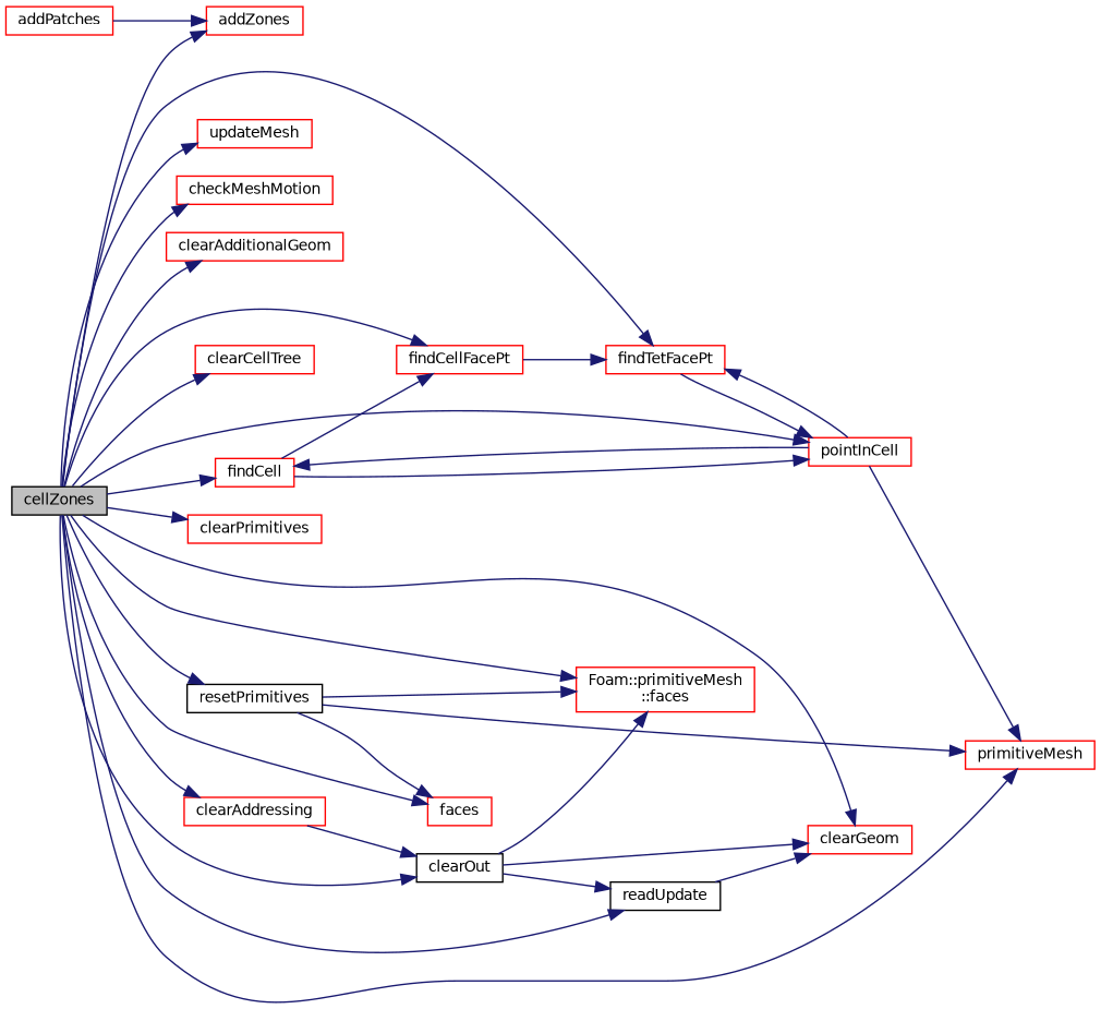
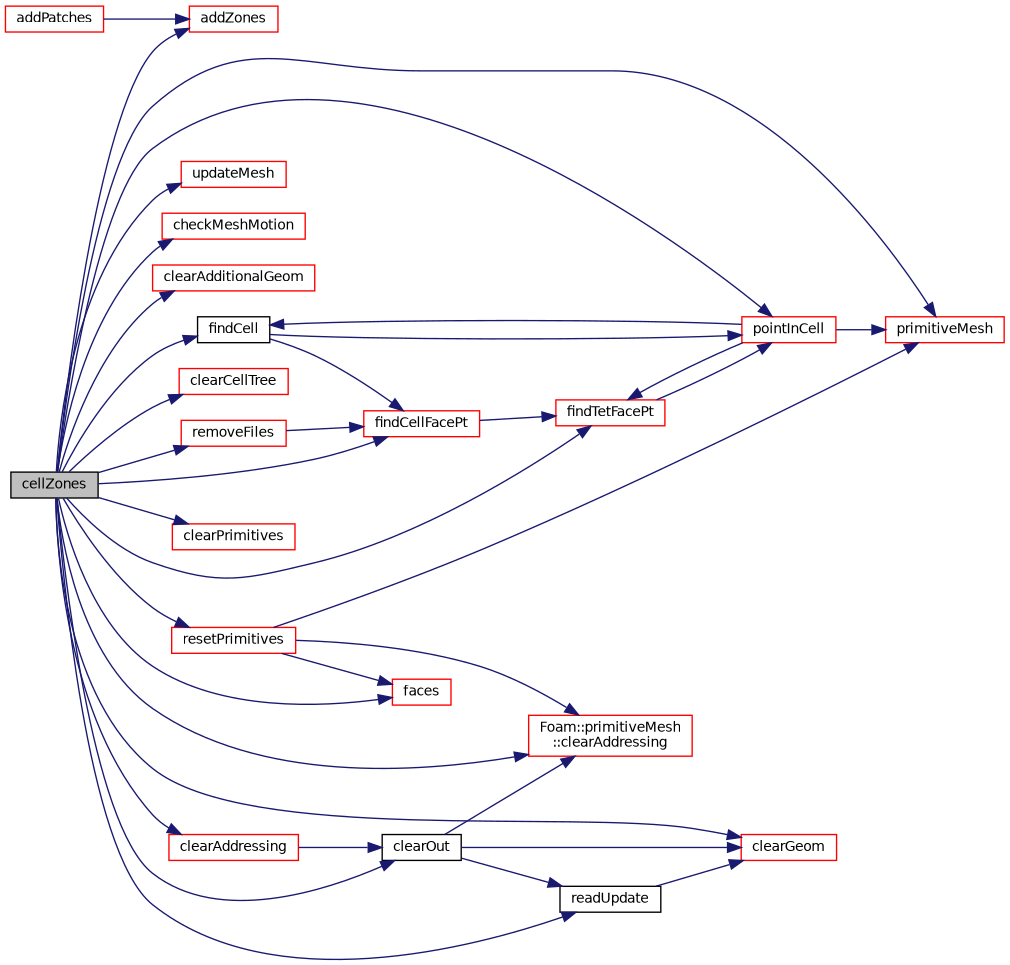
  digraph {
    rankdir=LR
    node [color=red fontname=Helvetica fontsize=10 shape=record]
    edge [color=midnightblue fontname=Helvetica fontsize=10 labelfontname=Helvetica labelfontsize=10 style=solid]
    n1 [color=black fillcolor=grey75 fontcolor=black height=0.2 label=cellZones style=filled width=0.4]
    n2 [height=0.2 label=addZones width=0.4]
    n3 [height=0.2 label=checkMeshMotion width=0.4]
    n4 [height=0.2 label=clearAdditionalGeom width=0.4]
-   n5 [height=0.2 label="Foam::primitiveMesh\l::faces" width=0.4]
+   n5 [height=0.2 label="Foam::primitiveMesh\l::clearAddressing" width=0.4]
    n6 [height=0.2 label=clearCellTree width=0.4]
    n7 [height=0.2 label=clearGeom width=0.4]
    n8 [color=black height=0.2 label=clearOut width=0.4]
    n9 [height=0.2 label=clearPrimitives width=0.4]
    n10 [height=0.2 label=faces width=0.4]
-   n11 [height=0.2 label=findCell width=0.4]
+   n11 [color=black height=0.2 label=findCell width=0.4]
    n12 [height=0.2 label=findCellFacePt width=0.4]
    n13 [height=0.2 label=findTetFacePt width=0.4]
    n14 [height=0.2 label=pointInCell width=0.4]
    n15 [height=0.2 label=primitiveMesh width=0.4]
    n16 [color=black height=0.2 label=readUpdate width=0.4]
    n17 [height=0.2 label=clearAddressing width=0.4]
-   n19 [color=black height=0.2 label=resetPrimitives width=0.4]
+   n18 [height=0.2 label=removeFiles width=0.4]
+   n19 [height=0.2 label=resetPrimitives width=0.4]
    n20 [height=0.2 label=updateMesh width=0.4]
    n21 [height=0.2 label=addPatches width=0.4]
    n1 -> n2
    n1 -> n3
    n1 -> n4
    n1 -> n5
    n1 -> n6
    n1 -> n7
    n1 -> n8
    n1 -> n9
    n1 -> n10
    n1 -> n11
    n1 -> n12
    n1 -> n13
    n1 -> n14
    n1 -> n15
    n1 -> n16
    n1 -> n17
+   n1 -> n18
    n1 -> n19
    n1 -> n20
    n8 -> n5
    n8 -> n7
    n8 -> n16
    n11 -> n12
    n11 -> n14
    n12 -> n13
    n13 -> n14
    n14 -> n11
    n14 -> n13
    n14 -> n15
    n16 -> n7
    n17 -> n8
+   n18 -> n12
    n19 -> n5
    n19 -> n10
    n19 -> n15
    n21 -> n2
  }
